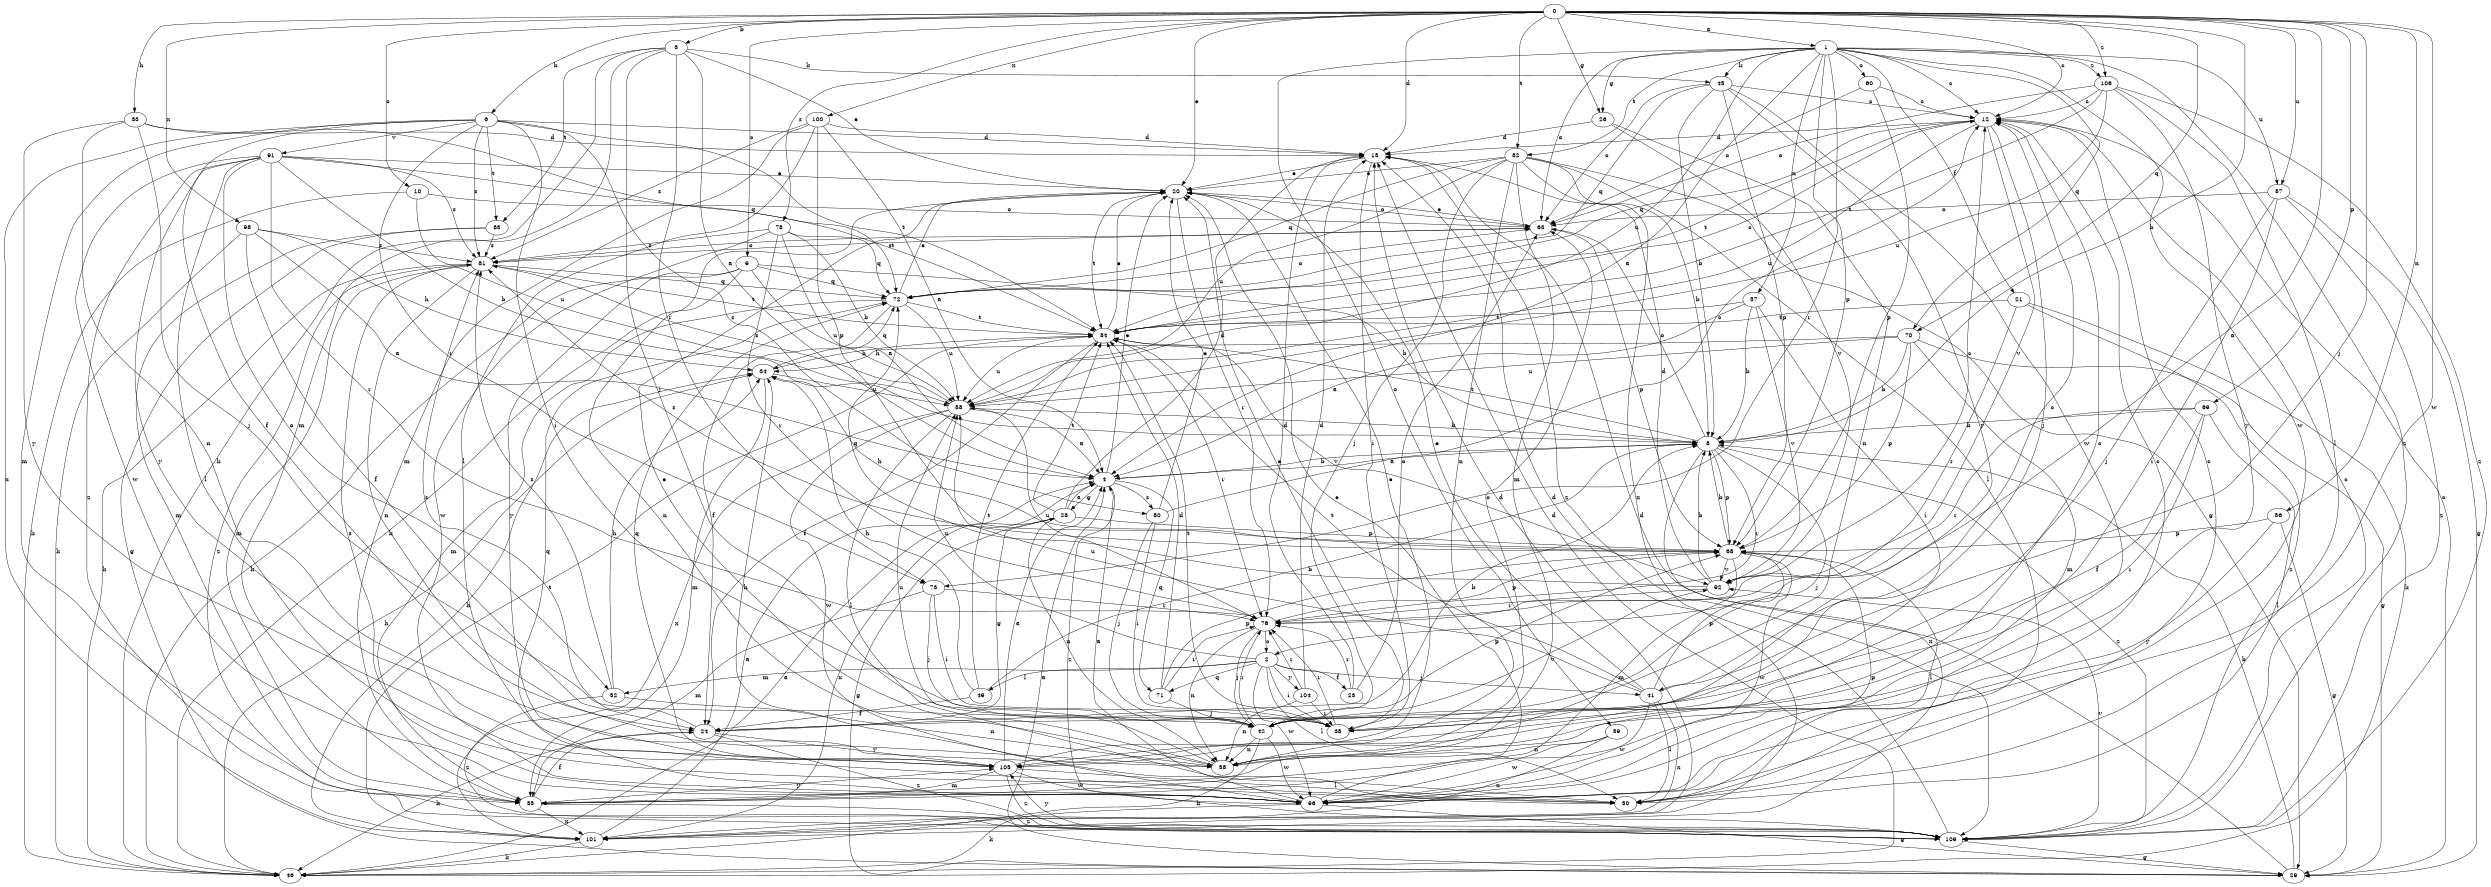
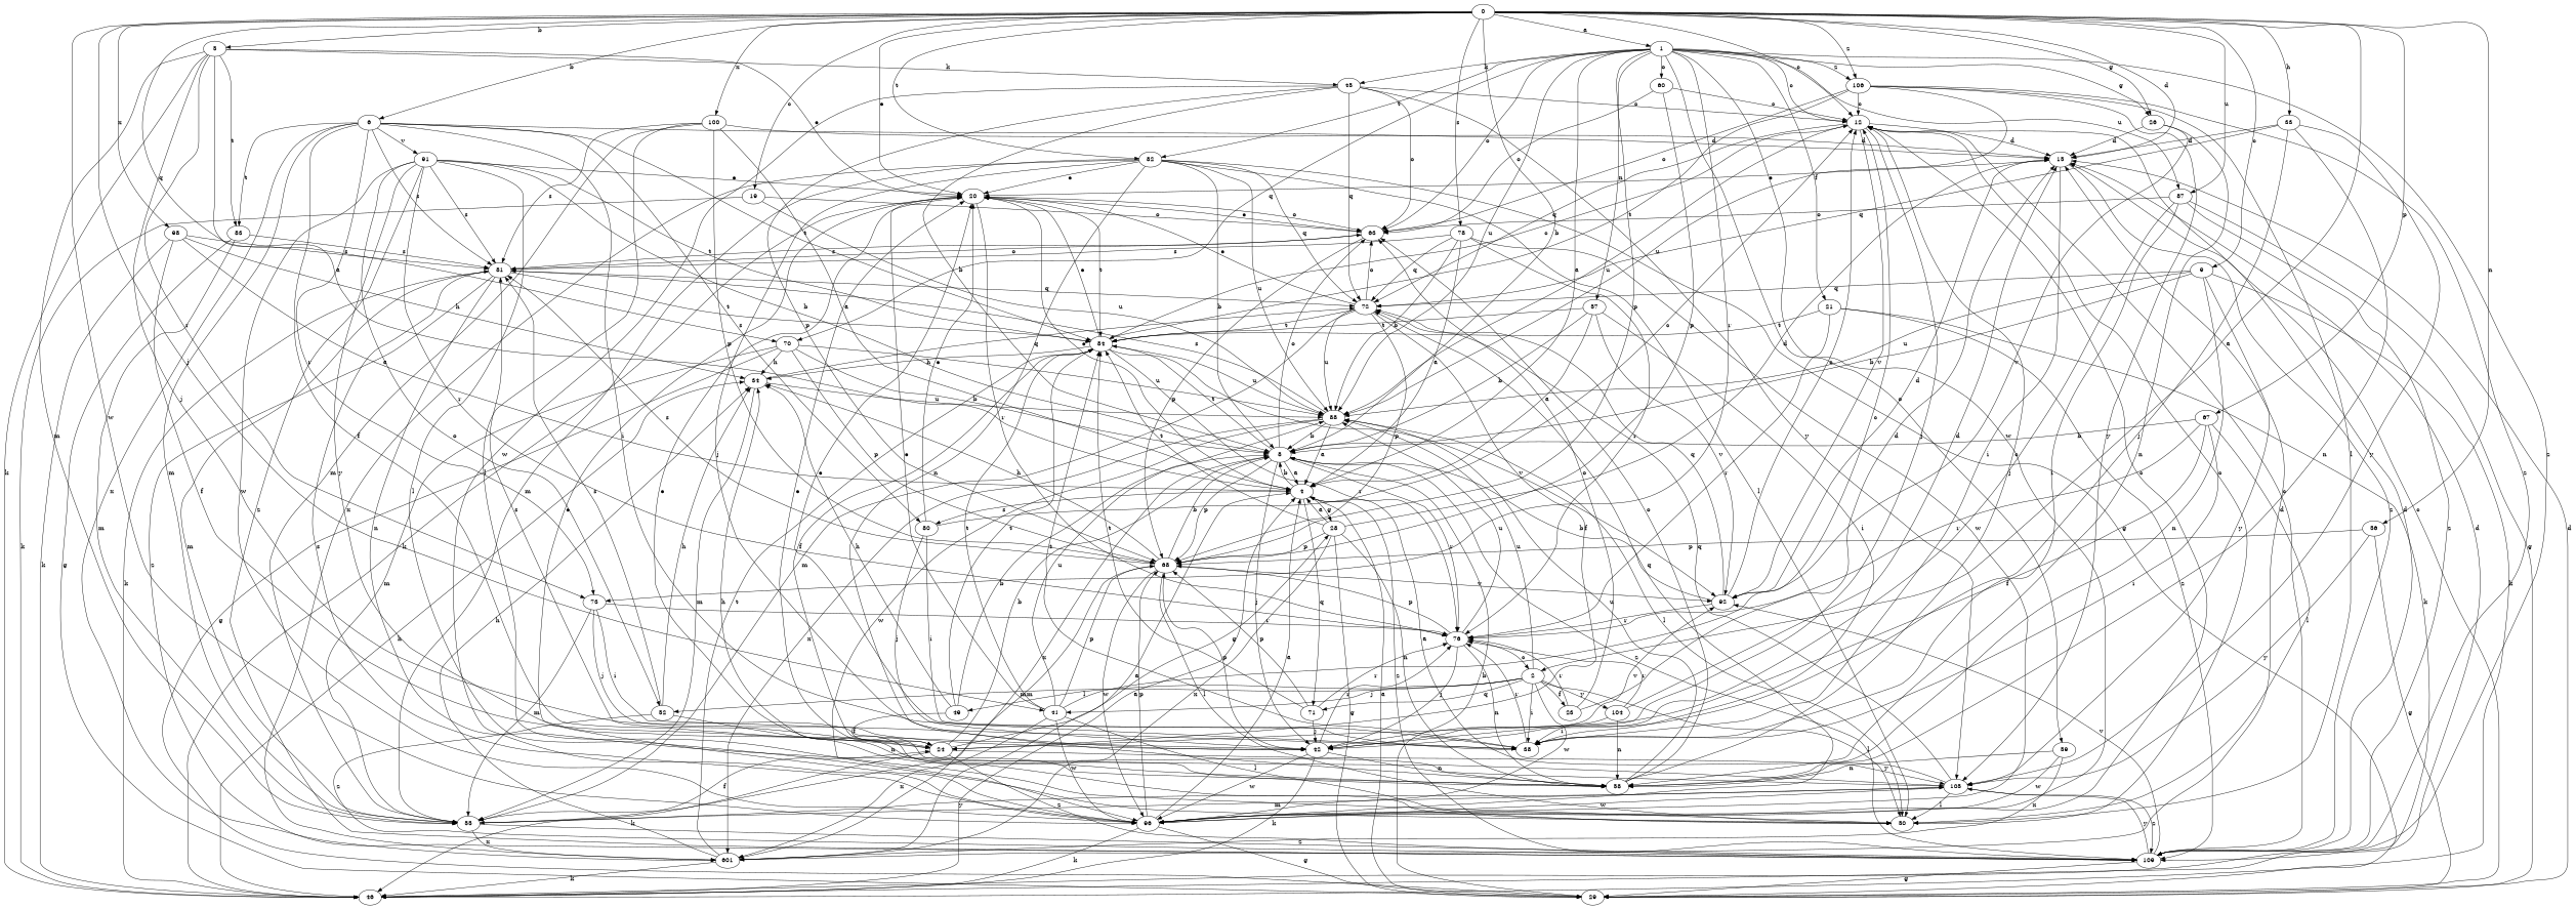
  strict digraph {
    0
    1
    2
    5
    6
    8
    9
-   10
+   10 [label=19]
    12
    15
    20
    26
    33
    41
    56
-   67 [label=69]
+   67
    70
    78
    82
    87
    96
    98
    100
    106
    4
    21
    45
    57
    59
    60
    63
    68
    73
    88
    109
    23
    38
    49
    50
    52
    71
    104
    42
    46
    55
    83
    80
    24
    81
    84
    91
-   101
+   101 [label=601]
    76
    58
    72
    105
    92
    29
    34
    28
    0 -> 1 [label=a]
    0 -> 2 [label=a]
    0 -> 5 [label=b]
    0 -> 6 [label=b]
    0 -> 8 [label=b]
    0 -> 9 [label=c]
    0 -> 10 [label=c]
    0 -> 12 [label=c]
    0 -> 15 [label=d]
    0 -> 20 [label=e]
    0 -> 26 [label=g]
    0 -> 33 [label=h]
    0 -> 41 [label=j]
    0 -> 56 [label=n]
    0 -> 67 [label=p]
    0 -> 70 [label=q]
    0 -> 78 [label=s]
    0 -> 82 [label=t]
    0 -> 87 [label=u]
    0 -> 96 [label=w]
    0 -> 98 [label=x]
    0 -> 100 [label=x]
    0 -> 106 [label=z]
    1 -> 12 [label=c]
    1 -> 26 [label=g]
    1 -> 70 [label=q]
    1 -> 82 [label=t]
    1 -> 87 [label=u]
    1 -> 96 [label=w]
    1 -> 106 [label=z]
    1 -> 4 [label=a]
    1 -> 21 [label=f]
    1 -> 45 [label=k]
    1 -> 57 [label=n]
    1 -> 59 [label=o]
    1 -> 60 [label=o]
    1 -> 63 [label=o]
    1 -> 68 [label=p]
    1 -> 73 [label=r]
    1 -> 88 [label=u]
    1 -> 109 [label=z]
    2 -> 41 [label=j]
    2 -> 96 [label=w]
    2 -> 88 [label=u]
    2 -> 23 [label=f]
    2 -> 38 [label=i]
    2 -> 49 [label=l]
    2 -> 50 [label=l]
    2 -> 52 [label=m]
    2 -> 71 [label=q]
    2 -> 104 [label=y]
    5 -> 20 [label=e]
    5 -> 4 [label=a]
    5 -> 45 [label=k]
    5 -> 73 [label=r]
    5 -> 42 [label=j]
    5 -> 46 [label=k]
    5 -> 55 [label=m]
    5 -> 83 [label=t]
    6 -> 15 [label=d]
    6 -> 73 [label=r]
    6 -> 38 [label=i]
    6 -> 55 [label=m]
    6 -> 83 [label=t]
    6 -> 80 [label=s]
    6 -> 24 [label=f]
    6 -> 81 [label=s]
    6 -> 84 [label=t]
    6 -> 91 [label=v]
    6 -> 101 [label=x]
    8 -> 4 [label=a]
    8 -> 63 [label=o]
    8 -> 68 [label=p]
    8 -> 109 [label=z]
    8 -> 42 [label=j]
    8 -> 84 [label=t]
    8 -> 101 [label=x]
    8 -> 76 [label=r]
    9 -> 8 [label=b]
    9 -> 88 [label=u]
    9 -> 46 [label=k]
    9 -> 58 [label=n]
    9 -> 72 [label=q]
    9 -> 105 [label=y]
    10 -> 63 [label=o]
    10 -> 88 [label=u]
    10 -> 46 [label=k]
    12 -> 15 [label=d]
    12 -> 88 [label=u]
    12 -> 42 [label=j]
-   12 -> 84 [label=t]
    12 -> 72 [label=q]
    12 -> 92 [label=v]
    15 -> 20 [label=e]
    15 -> 109 [label=z]
    15 -> 38 [label=i]
    20 -> 63 [label=o]
    20 -> 46 [label=k]
    20 -> 84 [label=t]
    20 -> 76 [label=r]
    26 -> 15 [label=d]
    26 -> 58 [label=n]
    26 -> 92 [label=v]
    33 -> 15 [label=d]
    33 -> 42 [label=j]
    33 -> 58 [label=n]
    33 -> 72 [label=q]
    33 -> 105 [label=y]
    41 -> 12 [label=c]
    41 -> 20 [label=e]
    41 -> 96 [label=w]
    41 -> 68 [label=p]
    41 -> 88 [label=u]
    41 -> 50 [label=l]
    41 -> 84 [label=t]
    41 -> 101 [label=x]
    56 -> 68 [label=p]
    56 -> 105 [label=y]
    56 -> 29 [label=g]
    67 -> 8 [label=b]
    67 -> 38 [label=i]
    67 -> 50 [label=l]
    67 -> 24 [label=f]
    67 -> 76 [label=r]
    70 -> 8 [label=b]
    70 -> 68 [label=p]
    70 -> 88 [label=u]
    70 -> 55 [label=m]
    70 -> 29 [label=g]
    70 -> 34 [label=h]
    78 -> 96 [label=w]
    78 -> 4 [label=a]
    78 -> 88 [label=b]
    78 -> 81 [label=s]
    78 -> 76 [label=r]
    78 -> 72 [label=q]
    82 -> 8 [label=b]
    82 -> 20 [label=e]
    82 -> 88 [label=u]
    82 -> 50 [label=l]
    82 -> 42 [label=j]
    82 -> 55 [label=m]
    82 -> 101 [label=x]
    82 -> 58 [label=n]
    82 -> 72 [label=q]
    82 -> 29 [label=g]
    87 -> 63 [label=o]
    87 -> 109 [label=z]
    87 -> 38 [label=i]
    87 -> 42 [label=j]
    87 -> 29 [label=g]
    96 -> 12 [label=c]
    96 -> 20 [label=e]
    96 -> 4 [label=a]
    96 -> 68 [label=p]
    96 -> 46 [label=k]
    96 -> 81 [label=s]
    96 -> 72 [label=q]
    96 -> 29 [label=g]
    98 -> 4 [label=a]
    98 -> 46 [label=k]
    98 -> 24 [label=f]
    98 -> 81 [label=s]
    98 -> 34 [label=h]
    100 -> 15 [label=d]
    100 -> 4 [label=a]
    100 -> 68 [label=p]
    100 -> 50 [label=l]
    100 -> 55 [label=m]
    100 -> 81 [label=s]
    106 -> 12 [label=c]
    106 -> 63 [label=o]
    106 -> 88 [label=u]
    106 -> 109 [label=z]
    106 -> 50 [label=l]
    106 -> 84 [label=t]
    106 -> 105 [label=y]
    4 -> 8 [label=b]
    4 -> 20 [label=e]
    4 -> 109 [label=z]
    4 -> 71 [label=q]
    4 -> 80 [label=s]
    4 -> 28 [label=g]
    21 -> 109 [label=z]
    21 -> 46 [label=k]
    21 -> 84 [label=t]
    21 -> 76 [label=r]
    45 -> 8 [label=b]
    45 -> 12 [label=c]
    45 -> 96 [label=w]
    45 -> 63 [label=o]
    45 -> 68 [label=p]
    45 -> 72 [label=q]
    45 -> 105 [label=y]
    57 -> 8 [label=b]
    57 -> 4 [label=a]
    57 -> 38 [label=i]
    57 -> 84 [label=t]
    57 -> 92 [label=v]
    59 -> 96 [label=w]
    59 -> 101 [label=x]
    59 -> 58 [label=n]
    60 -> 12 [label=c]
    60 -> 63 [label=o]
    60 -> 68 [label=p]
    63 -> 20 [label=e]
    63 -> 68 [label=p]
    63 -> 81 [label=s]
    68 -> 8 [label=b]
    68 -> 96 [label=w]
    68 -> 50 [label=l]
    68 -> 55 [label=m]
    68 -> 81 [label=s]
    68 -> 92 [label=v]
    68 -> 34 [label=h]
    73 -> 38 [label=i]
    73 -> 42 [label=j]
    73 -> 55 [label=m]
    73 -> 76 [label=r]
    88 -> 8 [label=b]
    88 -> 96 [label=w]
    88 -> 4 [label=a]
    88 -> 50 [label=l]
    88 -> 81 [label=s]
    88 -> 101 [label=x]
    109 -> 12 [label=c]
    109 -> 15 [label=d]
    109 -> 105 [label=y]
    109 -> 92 [label=v]
    109 -> 29 [label=g]
    23 -> 15 [label=d]
    23 -> 63 [label=o]
    23 -> 76 [label=r]
    38 -> 20 [label=e]
    38 -> 84 [label=t]
    38 -> 76 [label=r]
    49 -> 8 [label=b]
    49 -> 24 [label=f]
    49 -> 84 [label=t]
    49 -> 34 [label=h]
    50 -> 12 [label=c]
    50 -> 34 [label=h]
    52 -> 109 [label=z]
    52 -> 81 [label=s]
    52 -> 58 [label=n]
    52 -> 34 [label=h]
    71 -> 68 [label=p]
    71 -> 42 [label=j]
-   71 -> 84 [label=d]
+   71 -> 84 [label=t]
    71 -> 76 [label=r]
    104 -> 15 [label=d]
    104 -> 38 [label=i]
    104 -> 76 [label=r]
    104 -> 58 [label=n]
    42 -> 96 [label=w]
    42 -> 68 [label=p]
    42 -> 46 [label=k]
    42 -> 76 [label=r]
    42 -> 58 [label=n]
    42 -> 92 [label=v]
    46 -> 15 [label=d]
    46 -> 4 [label=a]
    46 -> 34 [label=h]
    55 -> 109 [label=z]
    55 -> 24 [label=f]
    55 -> 101 [label=x]
    55 -> 105 [label=y]
    83 -> 55 [label=m]
    83 -> 81 [label=s]
    83 -> 29 [label=g]
    80 -> 12 [label=c]
    80 -> 20 [label=e]
    80 -> 38 [label=i]
    80 -> 42 [label=j]
    24 -> 8 [label=b]
    24 -> 109 [label=z]
    24 -> 46 [label=k]
    24 -> 81 [label=s]
    24 -> 105 [label=y]
    24 -> 28 [label=g]
    81 -> 63 [label=o]
    81 -> 109 [label=z]
    81 -> 46 [label=k]
    81 -> 55 [label=m]
    81 -> 84 [label=t]
    81 -> 58 [label=n]
    81 -> 72 [label=q]
    84 -> 12 [label=c]
    84 -> 20 [label=e]
    84 -> 88 [label=u]
    84 -> 24 [label=f]
    84 -> 76 [label=r]
    84 -> 92 [label=v]
    84 -> 34 [label=h]
    91 -> 8 [label=b]
    91 -> 20 [label=e]
    91 -> 96 [label=w]
    91 -> 109 [label=z]
    91 -> 50 [label=l]
    91 -> 52 [label=o]
    91 -> 81 [label=s]
    91 -> 84 [label=t]
    91 -> 76 [label=r]
    91 -> 105 [label=y]
    101 -> 15 [label=d]
    101 -> 4 [label=a]
    101 -> 46 [label=k]
    101 -> 84 [label=t]
    101 -> 34 [label=h]
    76 -> 2 [label=c]
    76 -> 68 [label=p]
    76 -> 88 [label=u]
    76 -> 42 [label=j]
    76 -> 58 [label=n]
    58 -> 12 [label=c]
    58 -> 20 [label=e]
    58 -> 63 [label=o]
    58 -> 88 [label=u]
    72 -> 20 [label=e]
    72 -> 63 [label=o]
+   72 -> 68 [label=p]
    72 -> 88 [label=u]
    72 -> 55 [label=m]
    72 -> 24 [label=f]
    72 -> 84 [label=t]
    105 -> 20 [label=e]
    105 -> 96 [label=w]
    105 -> 4 [label=a]
    105 -> 109 [label=z]
    105 -> 50 [label=l]
    105 -> 55 [label=m]
    105 -> 72 [label=q]
    92 -> 8 [label=b]
    92 -> 12 [label=c]
    92 -> 15 [label=d]
    92 -> 76 [label=r]
    92 -> 72 [label=q]
    29 -> 8 [label=b]
    29 -> 12 [label=c]
    29 -> 15 [label=d]
    29 -> 4 [label=a]
    34 -> 88 [label=u]
    34 -> 55 [label=m]
    34 -> 72 [label=q]
    28 -> 15 [label=d]
    28 -> 4 [label=a]
    28 -> 68 [label=p]
    28 -> 84 [label=t]
    28 -> 101 [label=x]
    28 -> 58 [label=n]
    28 -> 29 [label=g]
  }
